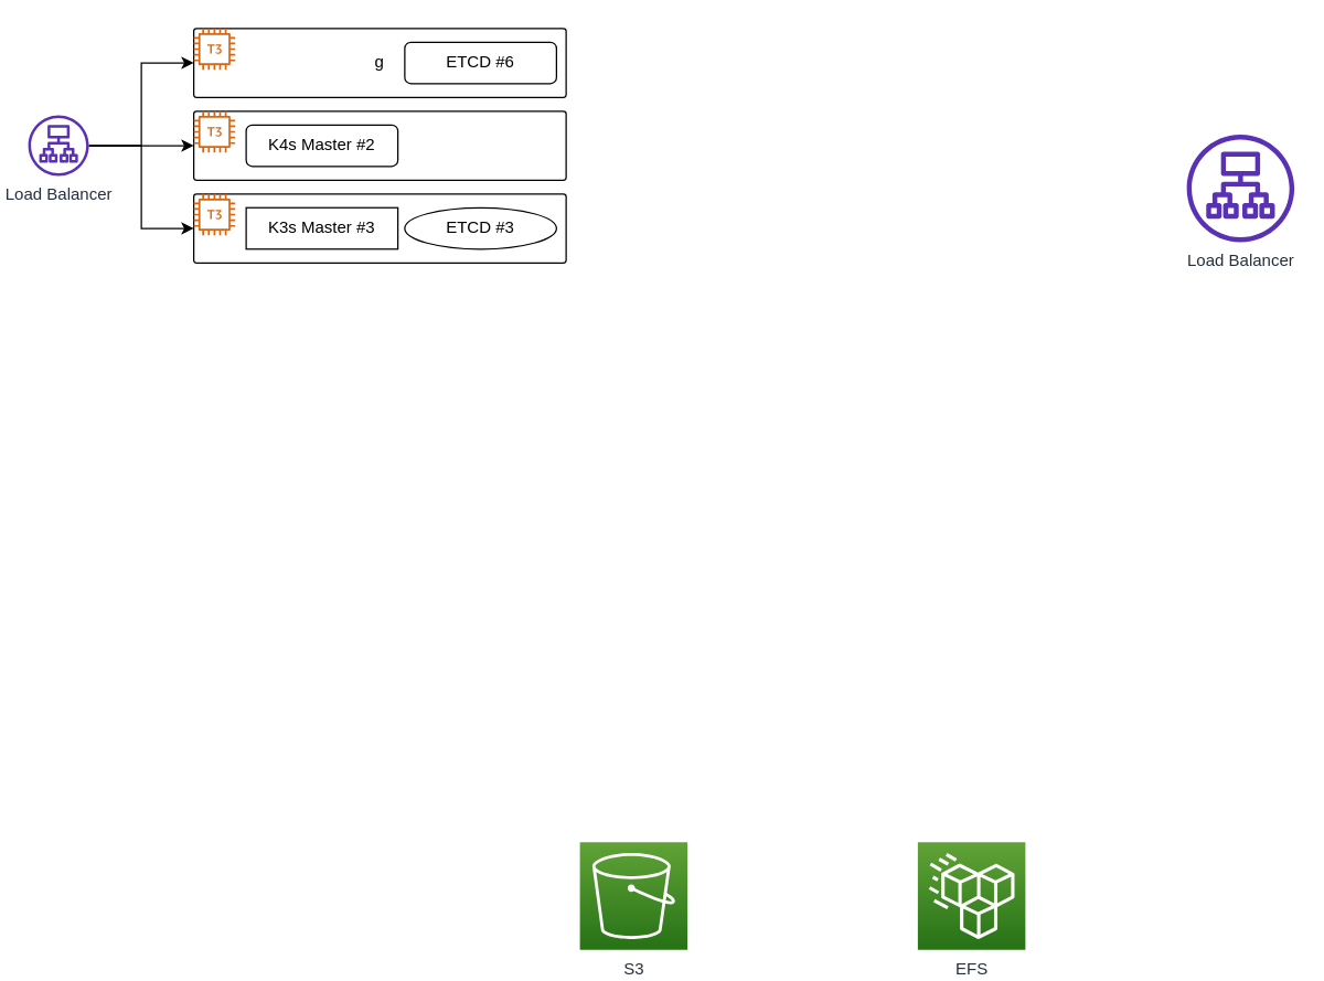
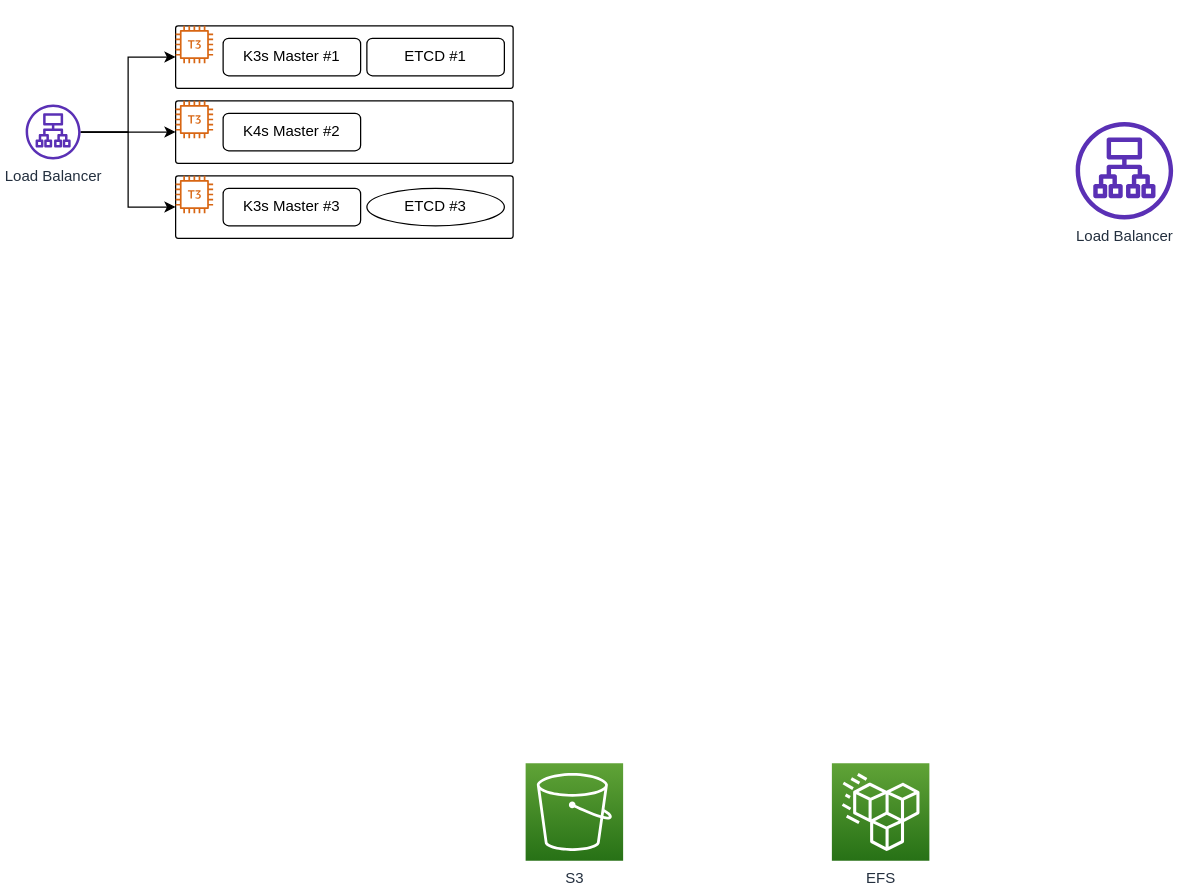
  <mxCell id="0" />
  <mxCell id="1" parent="0" />
  <mxCell id="2" value="EFS" style="outlineConnect=0;fontColor=#232F3E;gradientColor=#60A337;gradientDirection=north;fillColor=#277116;strokeColor=#ffffff;dashed=0;verticalLabelPosition=bottom;verticalAlign=top;align=center;html=1;fontSize=12;fontStyle=0;aspect=fixed;shape=mxgraph.aws4.resourceIcon;resIcon=mxgraph.aws4.efs_standard;" vertex="1" parent="1"><mxGeometry x="665" y="610" width="78" height="78" as="geometry" /></mxCell>
  <mxCell id="3" style="edgeStyle=orthogonalEdgeStyle;rounded=0;orthogonalLoop=1;jettySize=auto;html=1;entryX=0;entryY=0.5;entryDx=0;entryDy=0;" edge="1" parent="1" source="6" target="17"><mxGeometry relative="1" as="geometry" /></mxCell>
  <mxCell id="4" style="edgeStyle=orthogonalEdgeStyle;rounded=0;orthogonalLoop=1;jettySize=auto;html=1;entryX=0;entryY=0.5;entryDx=0;entryDy=0;" edge="1" parent="1" source="6" target="14"><mxGeometry relative="1" as="geometry" /></mxCell>
  <mxCell id="5" style="edgeStyle=orthogonalEdgeStyle;rounded=0;orthogonalLoop=1;jettySize=auto;html=1;entryX=0;entryY=0.5;entryDx=0;entryDy=0;" edge="1" parent="1" source="6" target="10"><mxGeometry relative="1" as="geometry" /></mxCell>
  <mxCell id="6" value="Load Balancer" style="outlineConnect=0;fontColor=#232F3E;gradientColor=none;fillColor=#5A30B5;strokeColor=none;dashed=0;verticalLabelPosition=bottom;verticalAlign=top;align=center;html=1;fontSize=12;fontStyle=0;aspect=fixed;pointerEvents=1;shape=mxgraph.aws4.application_load_balancer;" vertex="1" parent="1"><mxGeometry x="20" y="83" width="44" height="44" as="geometry" /></mxCell>
  <mxCell id="7" value="S3" style="outlineConnect=0;fontColor=#232F3E;gradientColor=#60A337;gradientDirection=north;fillColor=#277116;strokeColor=#ffffff;dashed=0;verticalLabelPosition=bottom;verticalAlign=top;align=center;html=1;fontSize=12;fontStyle=0;aspect=fixed;shape=mxgraph.aws4.resourceIcon;resIcon=mxgraph.aws4.s3;" vertex="1" parent="1"><mxGeometry x="420" y="610" width="78" height="78" as="geometry" /></mxCell>
  <mxCell id="8" value="Load Balancer" style="outlineConnect=0;fontColor=#232F3E;gradientColor=none;fillColor=#5A30B5;strokeColor=none;dashed=0;verticalLabelPosition=bottom;verticalAlign=top;align=center;html=1;fontSize=12;fontStyle=0;aspect=fixed;pointerEvents=1;shape=mxgraph.aws4.application_load_balancer;" vertex="1" parent="1"><mxGeometry x="860" y="97" width="78" height="78" as="geometry" /></mxCell>
  <mxCell id="9" value="" style="group" vertex="1" connectable="0" parent="1"><mxGeometry x="140" y="20" width="270" height="170" as="geometry" /></mxCell>
  <mxCell id="10" value="g" style="rounded=1;whiteSpace=wrap;html=1;arcSize=4;" vertex="1" parent="9"><mxGeometry width="270" height="50" as="geometry" /></mxCell>
  <mxCell id="11" value="" style="outlineConnect=0;fontColor=#232F3E;gradientColor=none;fillColor=#D86613;strokeColor=none;dashed=0;verticalLabelPosition=bottom;verticalAlign=top;align=center;html=1;fontSize=12;fontStyle=0;aspect=fixed;pointerEvents=1;shape=mxgraph.aws4.t3_instance;" vertex="1" parent="9"><mxGeometry width="30" height="30" as="geometry" /></mxCell>
- <mxCell id="13" value="ETCD #6" style="rounded=1;whiteSpace=wrap;html=1;fillColor=#ffffff;" vertex="1" parent="9"><mxGeometry x="153" y="10" width="110" height="30" as="geometry" /></mxCell>
+ <mxCell id="12" value="K3s Master&amp;nbsp;#1" style="rounded=1;whiteSpace=wrap;html=1;fillColor=#ffffff;" vertex="1" parent="9"><mxGeometry x="38" y="10" width="110" height="30" as="geometry" /></mxCell>
+ <mxCell id="13" value="ETCD #1" style="rounded=1;whiteSpace=wrap;html=1;fillColor=#ffffff;" vertex="1" parent="9"><mxGeometry x="153" y="10" width="110" height="30" as="geometry" /></mxCell>
  <mxCell id="14" value="" style="rounded=1;whiteSpace=wrap;html=1;arcSize=4;" vertex="1" parent="9"><mxGeometry y="60" width="270" height="50" as="geometry" /></mxCell>
  <mxCell id="15" value="" style="outlineConnect=0;fontColor=#232F3E;gradientColor=none;fillColor=#D86613;strokeColor=none;dashed=0;verticalLabelPosition=bottom;verticalAlign=top;align=center;html=1;fontSize=12;fontStyle=0;aspect=fixed;pointerEvents=1;shape=mxgraph.aws4.t3_instance;" vertex="1" parent="9"><mxGeometry y="60" width="30" height="30" as="geometry" /></mxCell>
  <mxCell id="16" value="K4s Master&amp;nbsp;#2" style="rounded=1;whiteSpace=wrap;html=1;fillColor=#ffffff;" vertex="1" parent="9"><mxGeometry x="38" y="70" width="110" height="30" as="geometry" /></mxCell>
  <mxCell id="17" value="" style="rounded=1;whiteSpace=wrap;html=1;arcSize=4;" vertex="1" parent="9"><mxGeometry y="120" width="270" height="50" as="geometry" /></mxCell>
  <mxCell id="18" value="" style="outlineConnect=0;fontColor=#232F3E;gradientColor=none;fillColor=#D86613;strokeColor=none;dashed=0;verticalLabelPosition=bottom;verticalAlign=top;align=center;html=1;fontSize=12;fontStyle=0;aspect=fixed;pointerEvents=1;shape=mxgraph.aws4.t3_instance;" vertex="1" parent="9"><mxGeometry y="120" width="30" height="30" as="geometry" /></mxCell>
- <mxCell id="19" value="K3s Master&amp;nbsp;#3" style="whiteSpace=wrap;html=1;fillColor=#ffffff;rounded=0;" vertex="1" parent="9"><mxGeometry x="38" y="130" width="110" height="30" as="geometry" /></mxCell>
+ <mxCell id="19" value="K3s Master&amp;nbsp;#3" style="rounded=1;whiteSpace=wrap;html=1;fillColor=#ffffff;" vertex="1" parent="9"><mxGeometry x="38" y="130" width="110" height="30" as="geometry" /></mxCell>
  <mxCell id="20" value="ETCD #3" style="ellipse;whiteSpace=wrap;html=1;fillColor=#ffffff;" vertex="1" parent="9"><mxGeometry x="153" y="130" width="110" height="30" as="geometry" /></mxCell>
